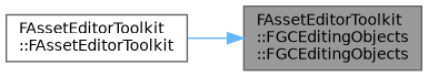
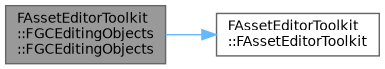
  digraph {
    rankdir=LR
    node [fontname=Helvetica fontsize=10 shape=box style=filled]
    n1 [color=gray40 fillcolor=grey60 fontcolor=black height=0.2 label="FAssetEditorToolkit\l::FGCEditingObjects\l::FGCEditingObjects" width=0.4]
    n2 [color=grey40 fillcolor=white height=0.2 label="FAssetEditorToolkit\l::FAssetEditorToolkit" width=0.4]
-   n2 -> n1 [color=steelblue1 fontname=Helvetica fontsize=10 labelfontname=Helvetica labelfontsize=10 style=solid]
+   n1 -> n2 [color=steelblue1 fontname=Helvetica fontsize=10 labelfontname=Helvetica labelfontsize=10 style=solid]
  }
